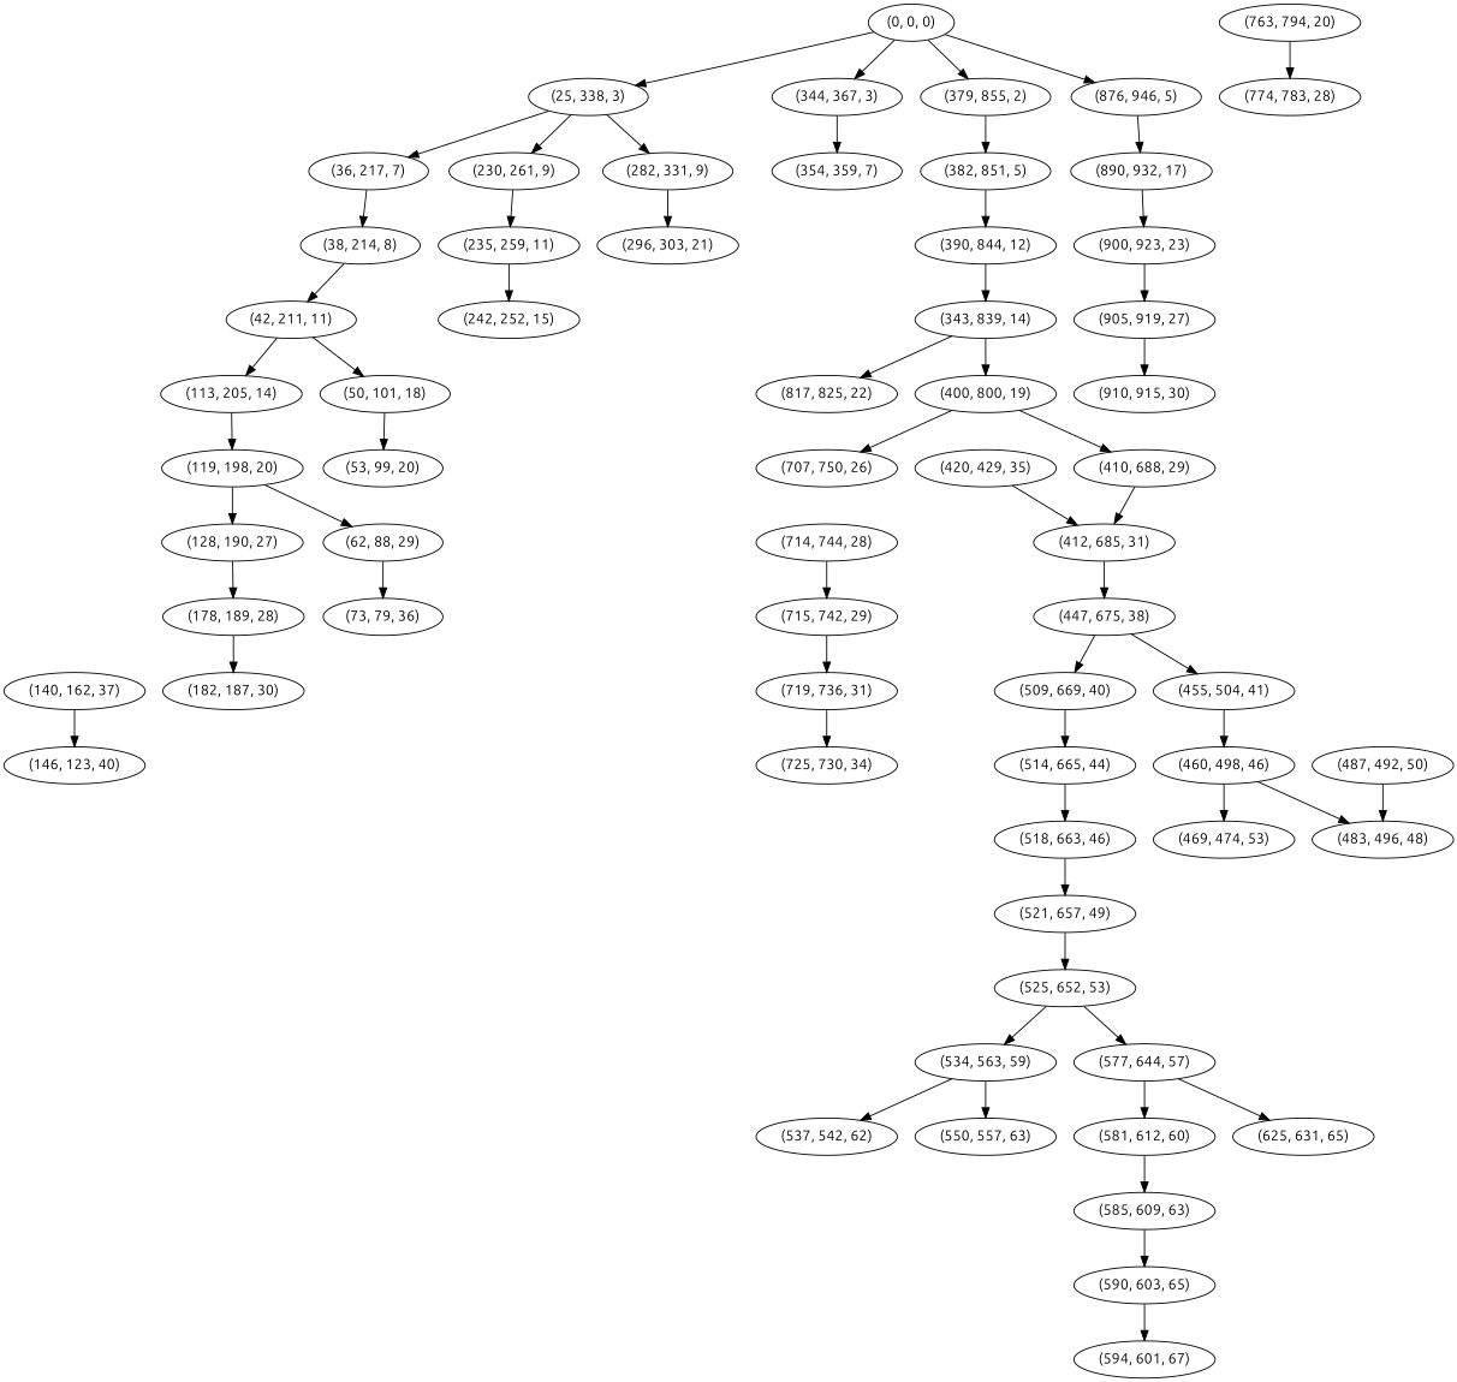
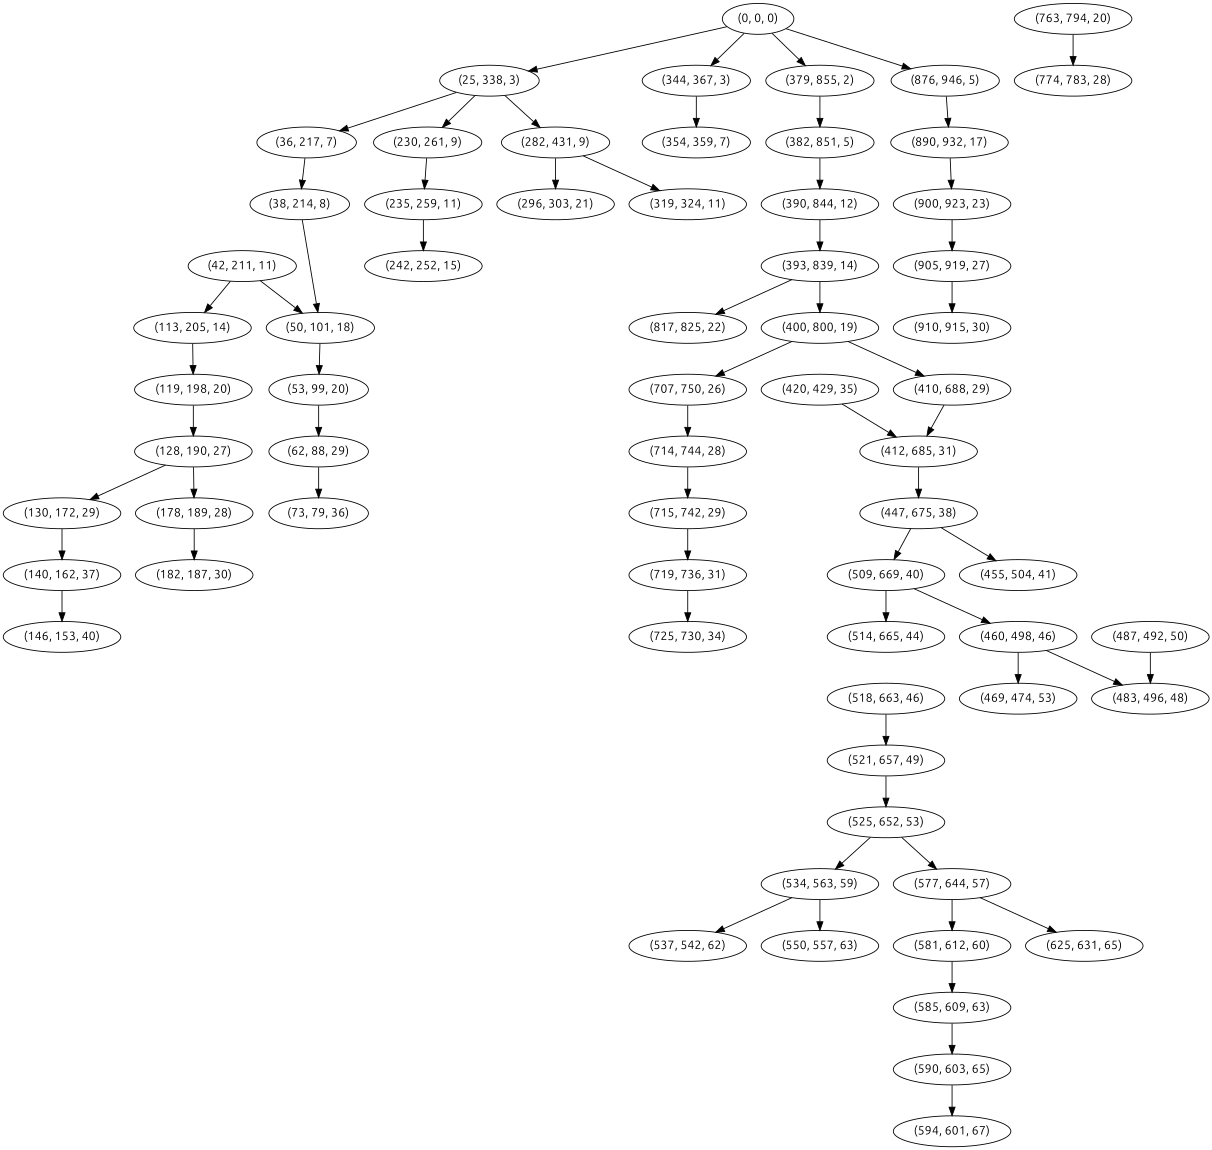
  digraph {
    fontname=Ubuntu
    node [fontname=Ubuntu]
    edge [fontname=Ubuntu]
    "(0, 0, 0)"
    "(25, 338, 3)"
    "(344, 367, 3)"
    "(379, 855, 2)"
    "(876, 946, 5)"
    "(36, 217, 7)"
    "(230, 261, 9)"
-   "(282, 331, 9)"
+   "(282, 331, 9)" [label="(282, 431, 9)"]
    "(354, 359, 7)"
    "(382, 851, 5)"
    "(890, 932, 17)"
    "(38, 214, 8)"
    "(235, 259, 11)"
    "(296, 303, 21)"
+   "(319, 324, 11)"
    "(42, 211, 11)"
    "(50, 101, 18)"
    "(113, 205, 14)"
    "(53, 99, 20)"
    "(119, 198, 20)"
    "(62, 88, 29)"
    "(73, 79, 36)"
    "(128, 190, 27)"
+   "(130, 172, 29)"
    "(178, 189, 28)"
    "(140, 162, 37)"
    "(182, 187, 30)"
-   "(146, 153, 40)" [label="(146, 123, 40)"]
+   "(146, 153, 40)"
    "(242, 252, 15)"
    "(390, 844, 12)"
-   "(393, 839, 14)" [label="(343, 839, 14)"]
+   "(393, 839, 14)"
    "(400, 800, 19)"
    "(817, 825, 22)"
    "(410, 688, 29)"
    "(707, 750, 26)"
    "(412, 685, 31)"
    "(714, 744, 28)"
    "(763, 794, 20)"
    "(774, 783, 28)"
    "(447, 675, 38)"
    "(420, 429, 35)"
    "(455, 504, 41)"
    "(509, 669, 40)"
    "(460, 498, 46)"
    "(514, 665, 44)"
    "(469, 474, 53)"
    "(483, 496, 48)"
    "(487, 492, 50)"
    "(518, 663, 46)"
    "(521, 657, 49)"
    "(525, 652, 53)"
    "(534, 563, 59)"
    "(577, 644, 57)"
    "(537, 542, 62)"
    "(550, 557, 63)"
    "(581, 612, 60)"
    "(625, 631, 65)"
    "(585, 609, 63)"
    "(590, 603, 65)"
    "(594, 601, 67)"
    "(715, 742, 29)"
    "(719, 736, 31)"
    "(725, 730, 34)"
    "(900, 923, 23)"
    "(905, 919, 27)"
    "(910, 915, 30)"
    "(0, 0, 0)" -> "(25, 338, 3)"
    "(0, 0, 0)" -> "(344, 367, 3)"
    "(0, 0, 0)" -> "(379, 855, 2)"
    "(0, 0, 0)" -> "(876, 946, 5)"
    "(25, 338, 3)" -> "(36, 217, 7)"
    "(25, 338, 3)" -> "(230, 261, 9)"
    "(25, 338, 3)" -> "(282, 331, 9)"
    "(344, 367, 3)" -> "(354, 359, 7)"
    "(379, 855, 2)" -> "(382, 851, 5)"
    "(876, 946, 5)" -> "(890, 932, 17)"
    "(36, 217, 7)" -> "(38, 214, 8)"
    "(230, 261, 9)" -> "(235, 259, 11)"
    "(282, 331, 9)" -> "(296, 303, 21)"
+   "(282, 331, 9)" -> "(319, 324, 11)"
    "(382, 851, 5)" -> "(390, 844, 12)"
    "(890, 932, 17)" -> "(900, 923, 23)"
-   "(38, 214, 8)" -> "(42, 211, 11)"
+   "(38, 214, 8)" -> "(50, 101, 18)"
    "(235, 259, 11)" -> "(242, 252, 15)"
    "(42, 211, 11)" -> "(50, 101, 18)"
    "(42, 211, 11)" -> "(113, 205, 14)"
    "(50, 101, 18)" -> "(53, 99, 20)"
    "(113, 205, 14)" -> "(119, 198, 20)"
-   "(119, 198, 20)" -> "(62, 88, 29)"
+   "(53, 99, 20)" -> "(62, 88, 29)"
    "(119, 198, 20)" -> "(128, 190, 27)"
    "(62, 88, 29)" -> "(73, 79, 36)"
+   "(128, 190, 27)" -> "(130, 172, 29)"
    "(128, 190, 27)" -> "(178, 189, 28)"
+   "(130, 172, 29)" -> "(140, 162, 37)"
    "(178, 189, 28)" -> "(182, 187, 30)"
    "(140, 162, 37)" -> "(146, 153, 40)"
    "(390, 844, 12)" -> "(393, 839, 14)"
    "(393, 839, 14)" -> "(400, 800, 19)"
    "(393, 839, 14)" -> "(817, 825, 22)"
    "(400, 800, 19)" -> "(410, 688, 29)"
    "(400, 800, 19)" -> "(707, 750, 26)"
    "(410, 688, 29)" -> "(412, 685, 31)"
+   "(707, 750, 26)" -> "(714, 744, 28)"
    "(412, 685, 31)" -> "(447, 675, 38)"
    "(714, 744, 28)" -> "(715, 742, 29)"
    "(763, 794, 20)" -> "(774, 783, 28)"
    "(447, 675, 38)" -> "(455, 504, 41)"
    "(447, 675, 38)" -> "(509, 669, 40)"
    "(420, 429, 35)" -> "(412, 685, 31)"
-   "(455, 504, 41)" -> "(460, 498, 46)"
+   "(509, 669, 40)" -> "(460, 498, 46)"
    "(509, 669, 40)" -> "(514, 665, 44)"
    "(460, 498, 46)" -> "(469, 474, 53)"
    "(460, 498, 46)" -> "(483, 496, 48)"
-   "(514, 665, 44)" -> "(518, 663, 46)"
    "(487, 492, 50)" -> "(483, 496, 48)"
    "(518, 663, 46)" -> "(521, 657, 49)"
    "(521, 657, 49)" -> "(525, 652, 53)"
    "(525, 652, 53)" -> "(534, 563, 59)"
    "(525, 652, 53)" -> "(577, 644, 57)"
    "(534, 563, 59)" -> "(537, 542, 62)"
    "(534, 563, 59)" -> "(550, 557, 63)"
    "(577, 644, 57)" -> "(581, 612, 60)"
    "(577, 644, 57)" -> "(625, 631, 65)"
    "(581, 612, 60)" -> "(585, 609, 63)"
    "(585, 609, 63)" -> "(590, 603, 65)"
    "(590, 603, 65)" -> "(594, 601, 67)"
    "(715, 742, 29)" -> "(719, 736, 31)"
    "(719, 736, 31)" -> "(725, 730, 34)"
    "(900, 923, 23)" -> "(905, 919, 27)"
    "(905, 919, 27)" -> "(910, 915, 30)"
  }
